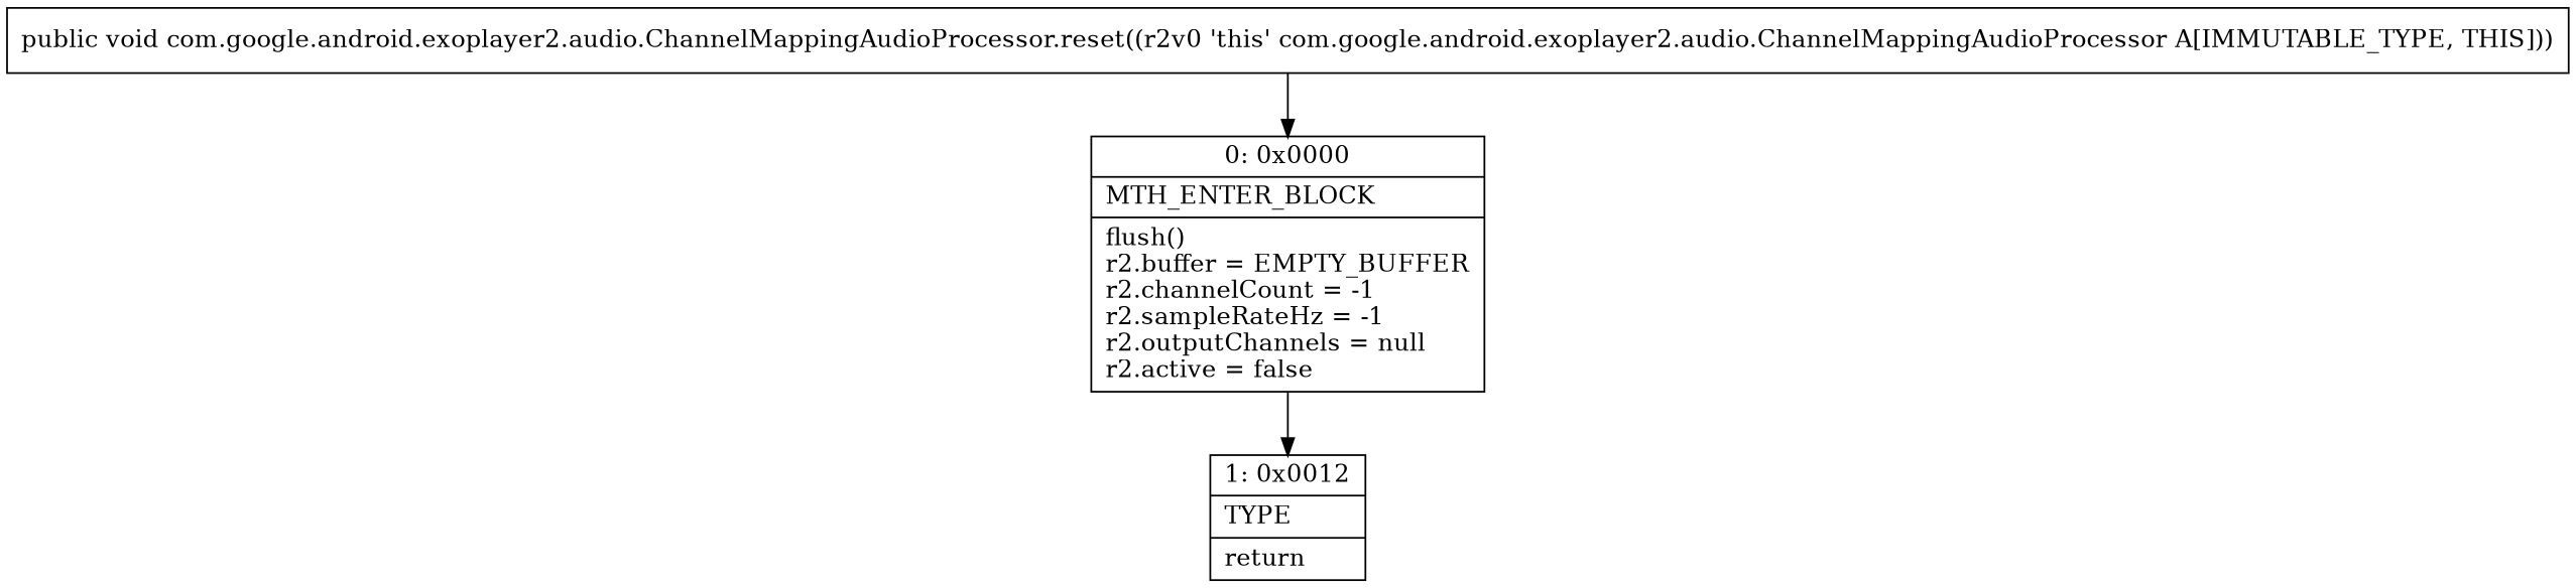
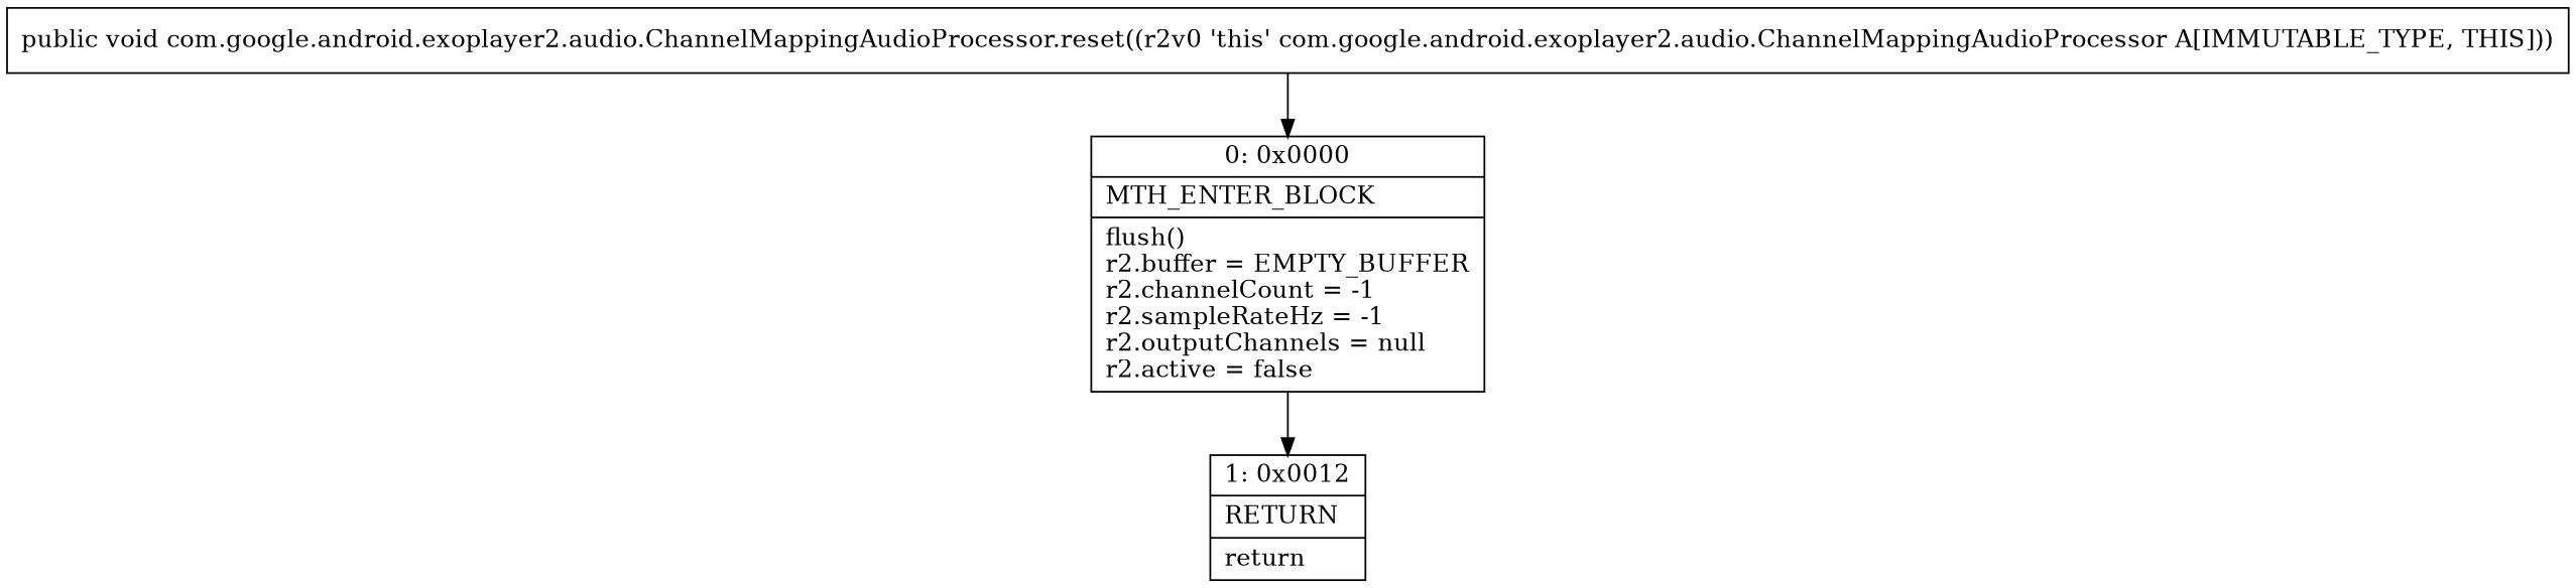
  digraph {
    node [shape=record]
    n1 [label="{0\:\ 0x0000|MTH_ENTER_BLOCK\l|flush()\lr2.buffer = EMPTY_BUFFER\lr2.channelCount = \-1\lr2.sampleRateHz = \-1\lr2.outputChannels = null\lr2.active = false\l}"]
-   n2 [label="{1\:\ 0x0012|TYPE\l|return\l}"]
+   n2 [label="{1\:\ 0x0012|RETURN\l|return\l}"]
    n3 [label="{public void com.google.android.exoplayer2.audio.ChannelMappingAudioProcessor.reset((r2v0 'this' com.google.android.exoplayer2.audio.ChannelMappingAudioProcessor A[IMMUTABLE_TYPE, THIS])) }"]
    n1 -> n2
    n3 -> n1
  }
